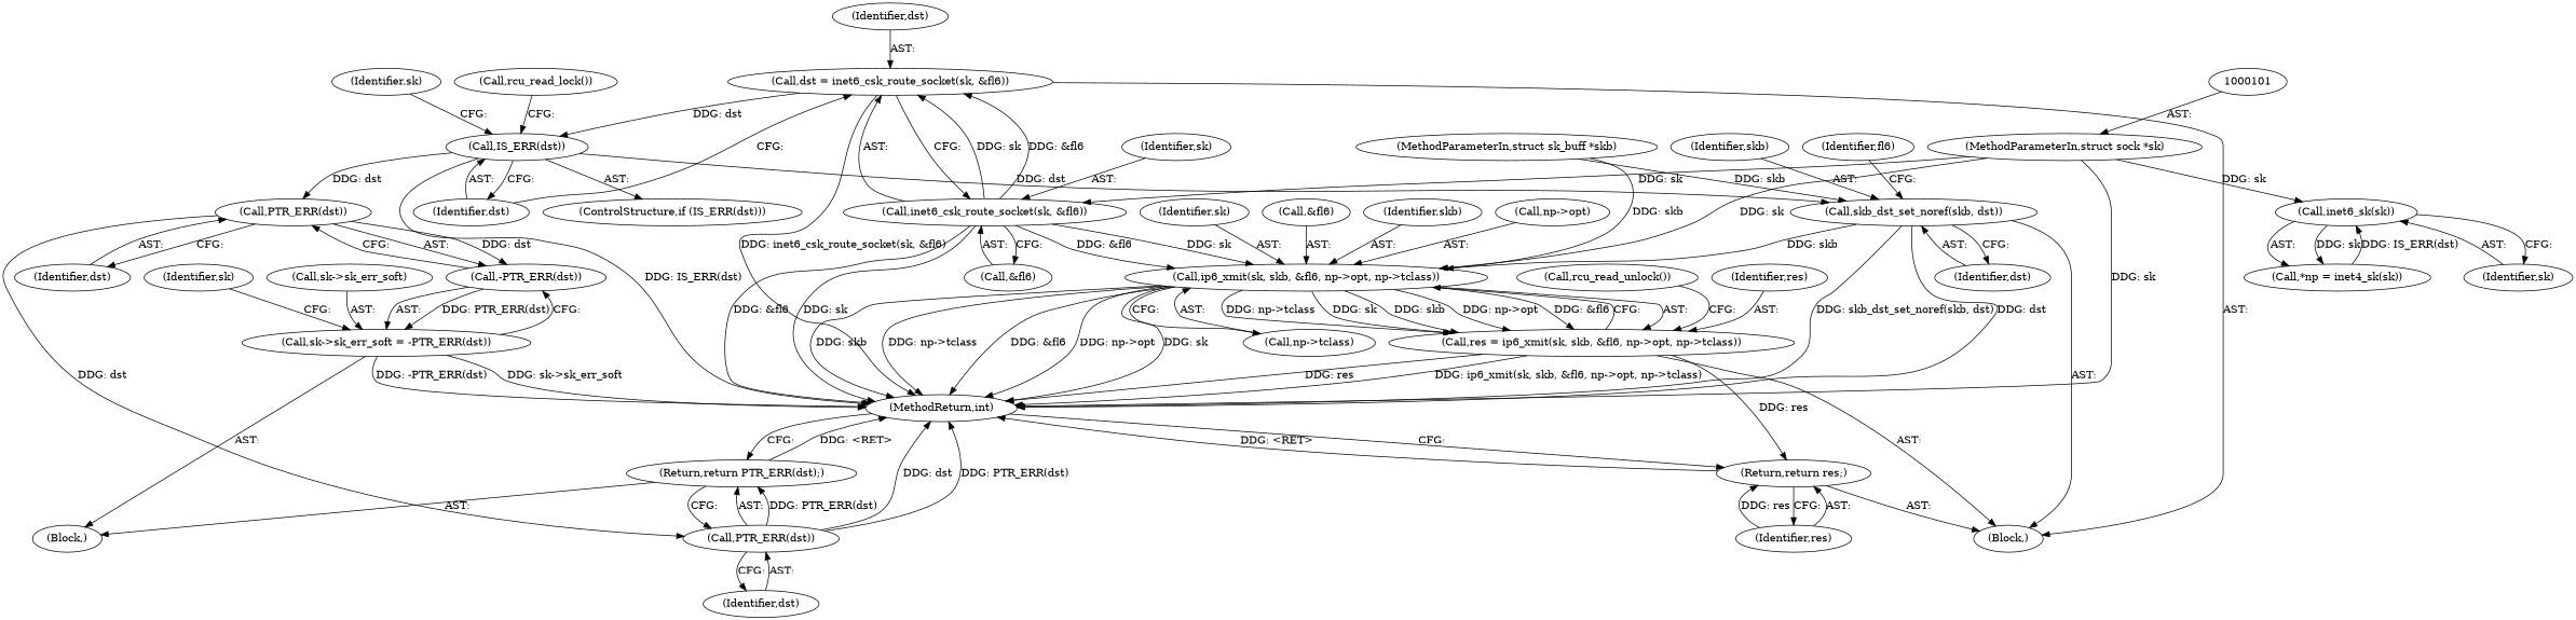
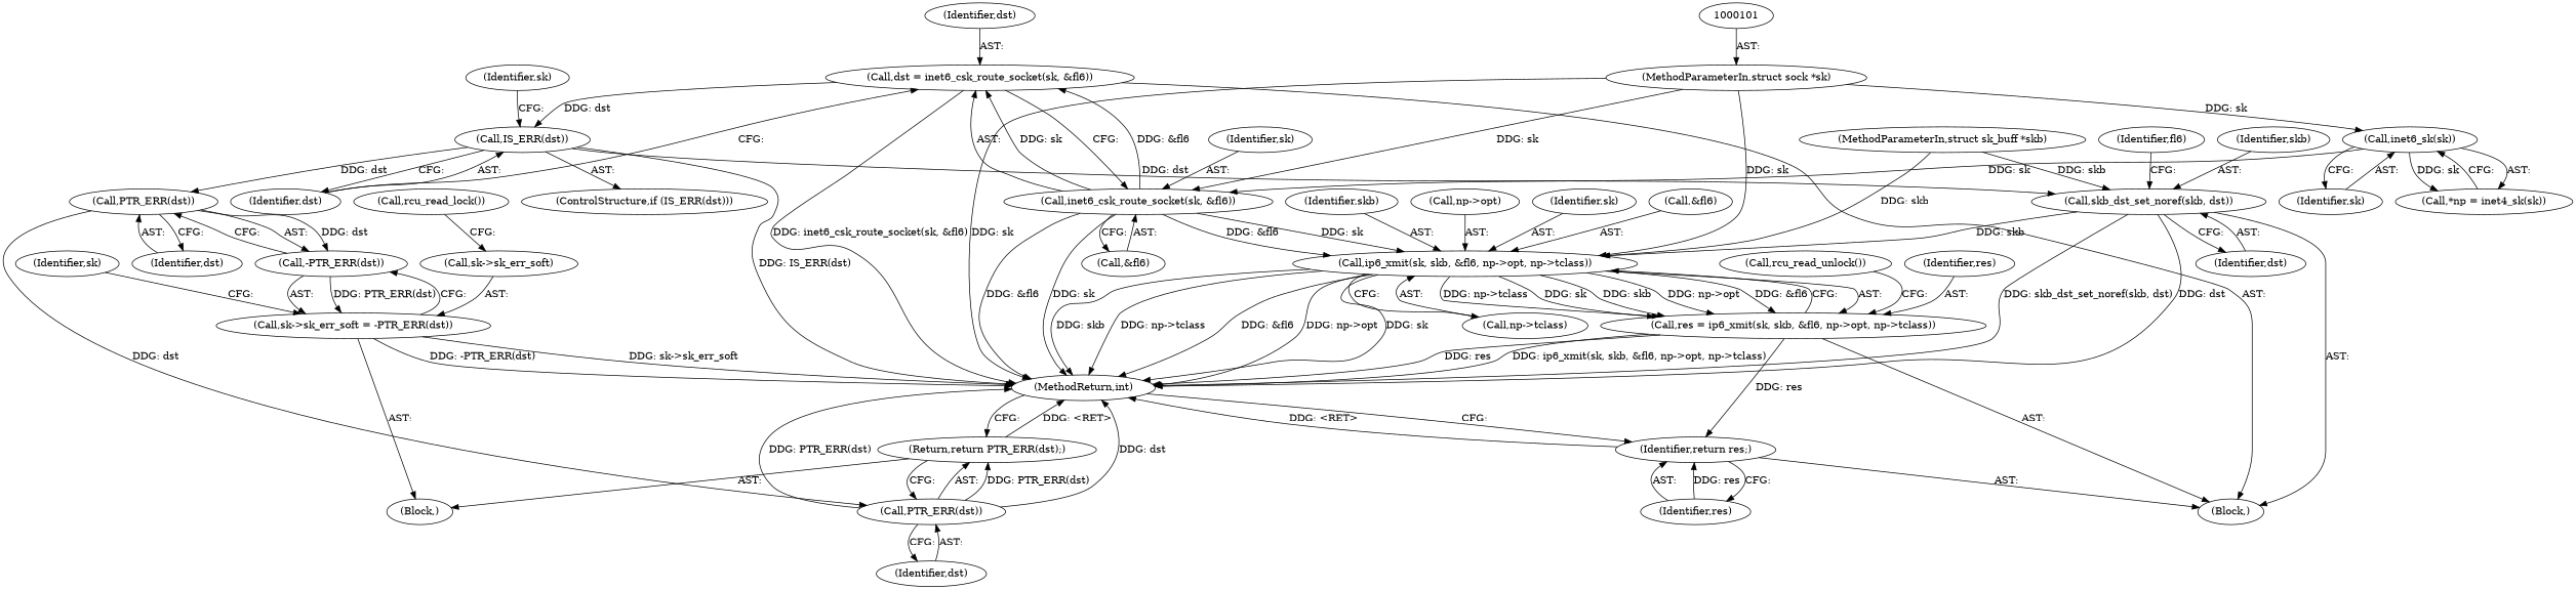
  digraph {
    n1 [label="(Call,dst = inet6_csk_route_socket(sk, &fl6))"]
    n2 [label="(Call,inet6_csk_route_socket(sk, &fl6))"]
    n3 [label="(Call,IS_ERR(dst))"]
    n4 [label="(MethodReturn,int)"]
    n5 [label="(Block,)"]
    n6 [label="(Call,ip6_xmit(sk, skb, &fl6, np->opt, np->tclass))"]
    n7 [label="(Call,&fl6)"]
    n8 [label="(Call,PTR_ERR(dst))"]
    n9 [label="(Call,skb_dst_set_noref(skb, dst))"]
    n10 [label="(Identifier,dst)"]
    n11 [label="(ControlStructure,if (IS_ERR(dst)))"]
    n12 [label="(Return,return PTR_ERR(dst);)"]
-   n13 [label="(Return,return res;)"]
+   n13 [label="(Identifier,return res;)"]
    n14 [label="(Call,res = ip6_xmit(sk, skb, &fl6, np->opt, np->tclass))"]
    n15 [label="(Call,np->tclass)"]
    n16 [label="(Call,inet6_sk(sk))"]
    n17 [label="(Identifier,sk)"]
    n18 [label="(Call,*np = inet4_sk(sk))"]
    n19 [label="(MethodParameterIn,struct sock *sk)"]
    1000101
    n21 [label="(Call,-PTR_ERR(dst))"]
    n22 [label="(Call,PTR_ERR(dst))"]
    n23 [label="(Identifier,dst)"]
    n24 [label="(Identifier,dst)"]
    n25 [label="(Call,sk->sk_err_soft = -PTR_ERR(dst))"]
    n26 [label="(Identifier,dst)"]
    n27 [label="(Block,)"]
    n28 [label="(Identifier,res)"]
    n29 [label="(Identifier,sk)"]
    n30 [label="(Identifier,skb)"]
    n31 [label="(Identifier,sk)"]
    n32 [label="(Call,&fl6)"]
    n33 [label="(Identifier,sk)"]
    n34 [label="(Call,rcu_read_lock())"]
    n35 [label="(Call,rcu_read_unlock())"]
    n36 [label="(Identifier,skb)"]
    n37 [label="(Identifier,fl6)"]
    n38 [label="(Identifier,res)"]
    n39 [label="(Identifier,sk)"]
    n40 [label="(Call,np->opt)"]
    n41 [label="(Call,sk->sk_err_soft)"]
    n42 [label="(MethodParameterIn,struct sk_buff *skb)"]
    n43 [label="(Identifier,dst)"]
    n1 -> n2 [label="CFG: "]
    n1 -> n3 [label="DDG: dst"]
    n1 -> n4 [label="DDG: inet6_csk_route_socket(sk, &fl6)"]
    n1 -> n5 [label="AST: "]
    n2 -> n1 [label="AST: "]
    n2 -> n1 [label="DDG: sk"]
    n2 -> n1 [label="DDG: &fl6"]
    n2 -> n4 [label="DDG: &fl6"]
    n2 -> n4 [label="DDG: sk"]
    n2 -> n6 [label="DDG: sk"]
    n2 -> n6 [label="DDG: &fl6"]
    n2 -> n7 [label="CFG: "]
    n3 -> n4 [label="DDG: IS_ERR(dst)"]
    n3 -> n8 [label="DDG: dst"]
    n3 -> n9 [label="DDG: dst"]
    n3 -> n10 [label="CFG: "]
    n3 -> n11 [label="AST: "]
    n4 -> n12 [label="CFG: "]
    n4 -> n13 [label="CFG: "]
    n6 -> n4 [label="DDG: &fl6"]
    n6 -> n4 [label="DDG: np->opt"]
    n6 -> n4 [label="DDG: sk"]
    n6 -> n4 [label="DDG: skb"]
    n6 -> n4 [label="DDG: np->tclass"]
    n6 -> n14 [label="AST: "]
    n6 -> n14 [label="DDG: np->tclass"]
    n6 -> n14 [label="DDG: sk"]
    n6 -> n14 [label="DDG: skb"]
    n6 -> n14 [label="DDG: np->opt"]
    n6 -> n14 [label="DDG: &fl6"]
    n6 -> n15 [label="CFG: "]
    n7 -> n2 [label="AST: "]
    n8 -> n21 [label="AST: "]
    n8 -> n21 [label="DDG: dst"]
    n8 -> n22 [label="DDG: dst"]
    n8 -> n23 [label="CFG: "]
    n9 -> n4 [label="DDG: skb_dst_set_noref(skb, dst)"]
    n9 -> n4 [label="DDG: dst"]
    n9 -> n5 [label="AST: "]
    n9 -> n6 [label="DDG: skb"]
    n9 -> n24 [label="CFG: "]
    n10 -> n1 [label="CFG: "]
    n10 -> n3 [label="AST: "]
    n12 -> n4 [label="DDG: <RET>"]
    n12 -> n22 [label="CFG: "]
    n12 -> n27 [label="AST: "]
    n13 -> n4 [label="DDG: <RET>"]
    n13 -> n5 [label="AST: "]
    n13 -> n28 [label="CFG: "]
    n14 -> n4 [label="DDG: res"]
    n14 -> n4 [label="DDG: ip6_xmit(sk, skb, &fl6, np->opt, np->tclass)"]
    n14 -> n5 [label="AST: "]
    n14 -> n6 [label="CFG: "]
    n14 -> n13 [label="DDG: res"]
    n15 -> n6 [label="AST: "]
+   n16 -> n2 [label="DDG: sk"]
    n16 -> n17 [label="CFG: "]
    n16 -> n18 [label="AST: "]
    n16 -> n18 [label="DDG: sk"]
    n17 -> n16 [label="AST: "]
-   n18 -> n16 [label="DDG: IS_ERR(dst)"]
+   n18 -> n16 [label="CFG: "]
    n19 -> n2 [label="DDG: sk"]
    n19 -> n4 [label="DDG: sk"]
    n19 -> n6 [label="DDG: sk"]
    n19 -> n16 [label="DDG: sk"]
    1000101 -> n19 [label="AST: "]
    n21 -> n8 [label="CFG: "]
    n21 -> n25 [label="AST: "]
    n21 -> n25 [label="DDG: PTR_ERR(dst)"]
    n22 -> n4 [label="DDG: PTR_ERR(dst)"]
    n22 -> n4 [label="DDG: dst"]
    n22 -> n12 [label="AST: "]
    n22 -> n12 [label="DDG: PTR_ERR(dst)"]
    n22 -> n26 [label="CFG: "]
    n23 -> n8 [label="AST: "]
    n24 -> n9 [label="AST: "]
    n25 -> n4 [label="DDG: sk->sk_err_soft"]
    n25 -> n4 [label="DDG: -PTR_ERR(dst)"]
    n25 -> n21 [label="CFG: "]
    n25 -> n27 [label="AST: "]
    n26 -> n22 [label="AST: "]
    n28 -> n13 [label="AST: "]
    n28 -> n13 [label="DDG: res"]
    n29 -> n3 [label="CFG: "]
    n30 -> n9 [label="AST: "]
    n31 -> n6 [label="AST: "]
    n32 -> n6 [label="AST: "]
    n33 -> n2 [label="AST: "]
-   n34 -> n3 [label="CFG: "]
+   n34 -> n41 [label="CFG: "]
    n35 -> n14 [label="CFG: "]
    n36 -> n6 [label="AST: "]
    n37 -> n9 [label="CFG: "]
    n38 -> n14 [label="AST: "]
    n39 -> n25 [label="CFG: "]
    n40 -> n6 [label="AST: "]
    n41 -> n25 [label="AST: "]
    n42 -> n6 [label="DDG: skb"]
    n42 -> n9 [label="DDG: skb"]
    n43 -> n1 [label="AST: "]
  }
